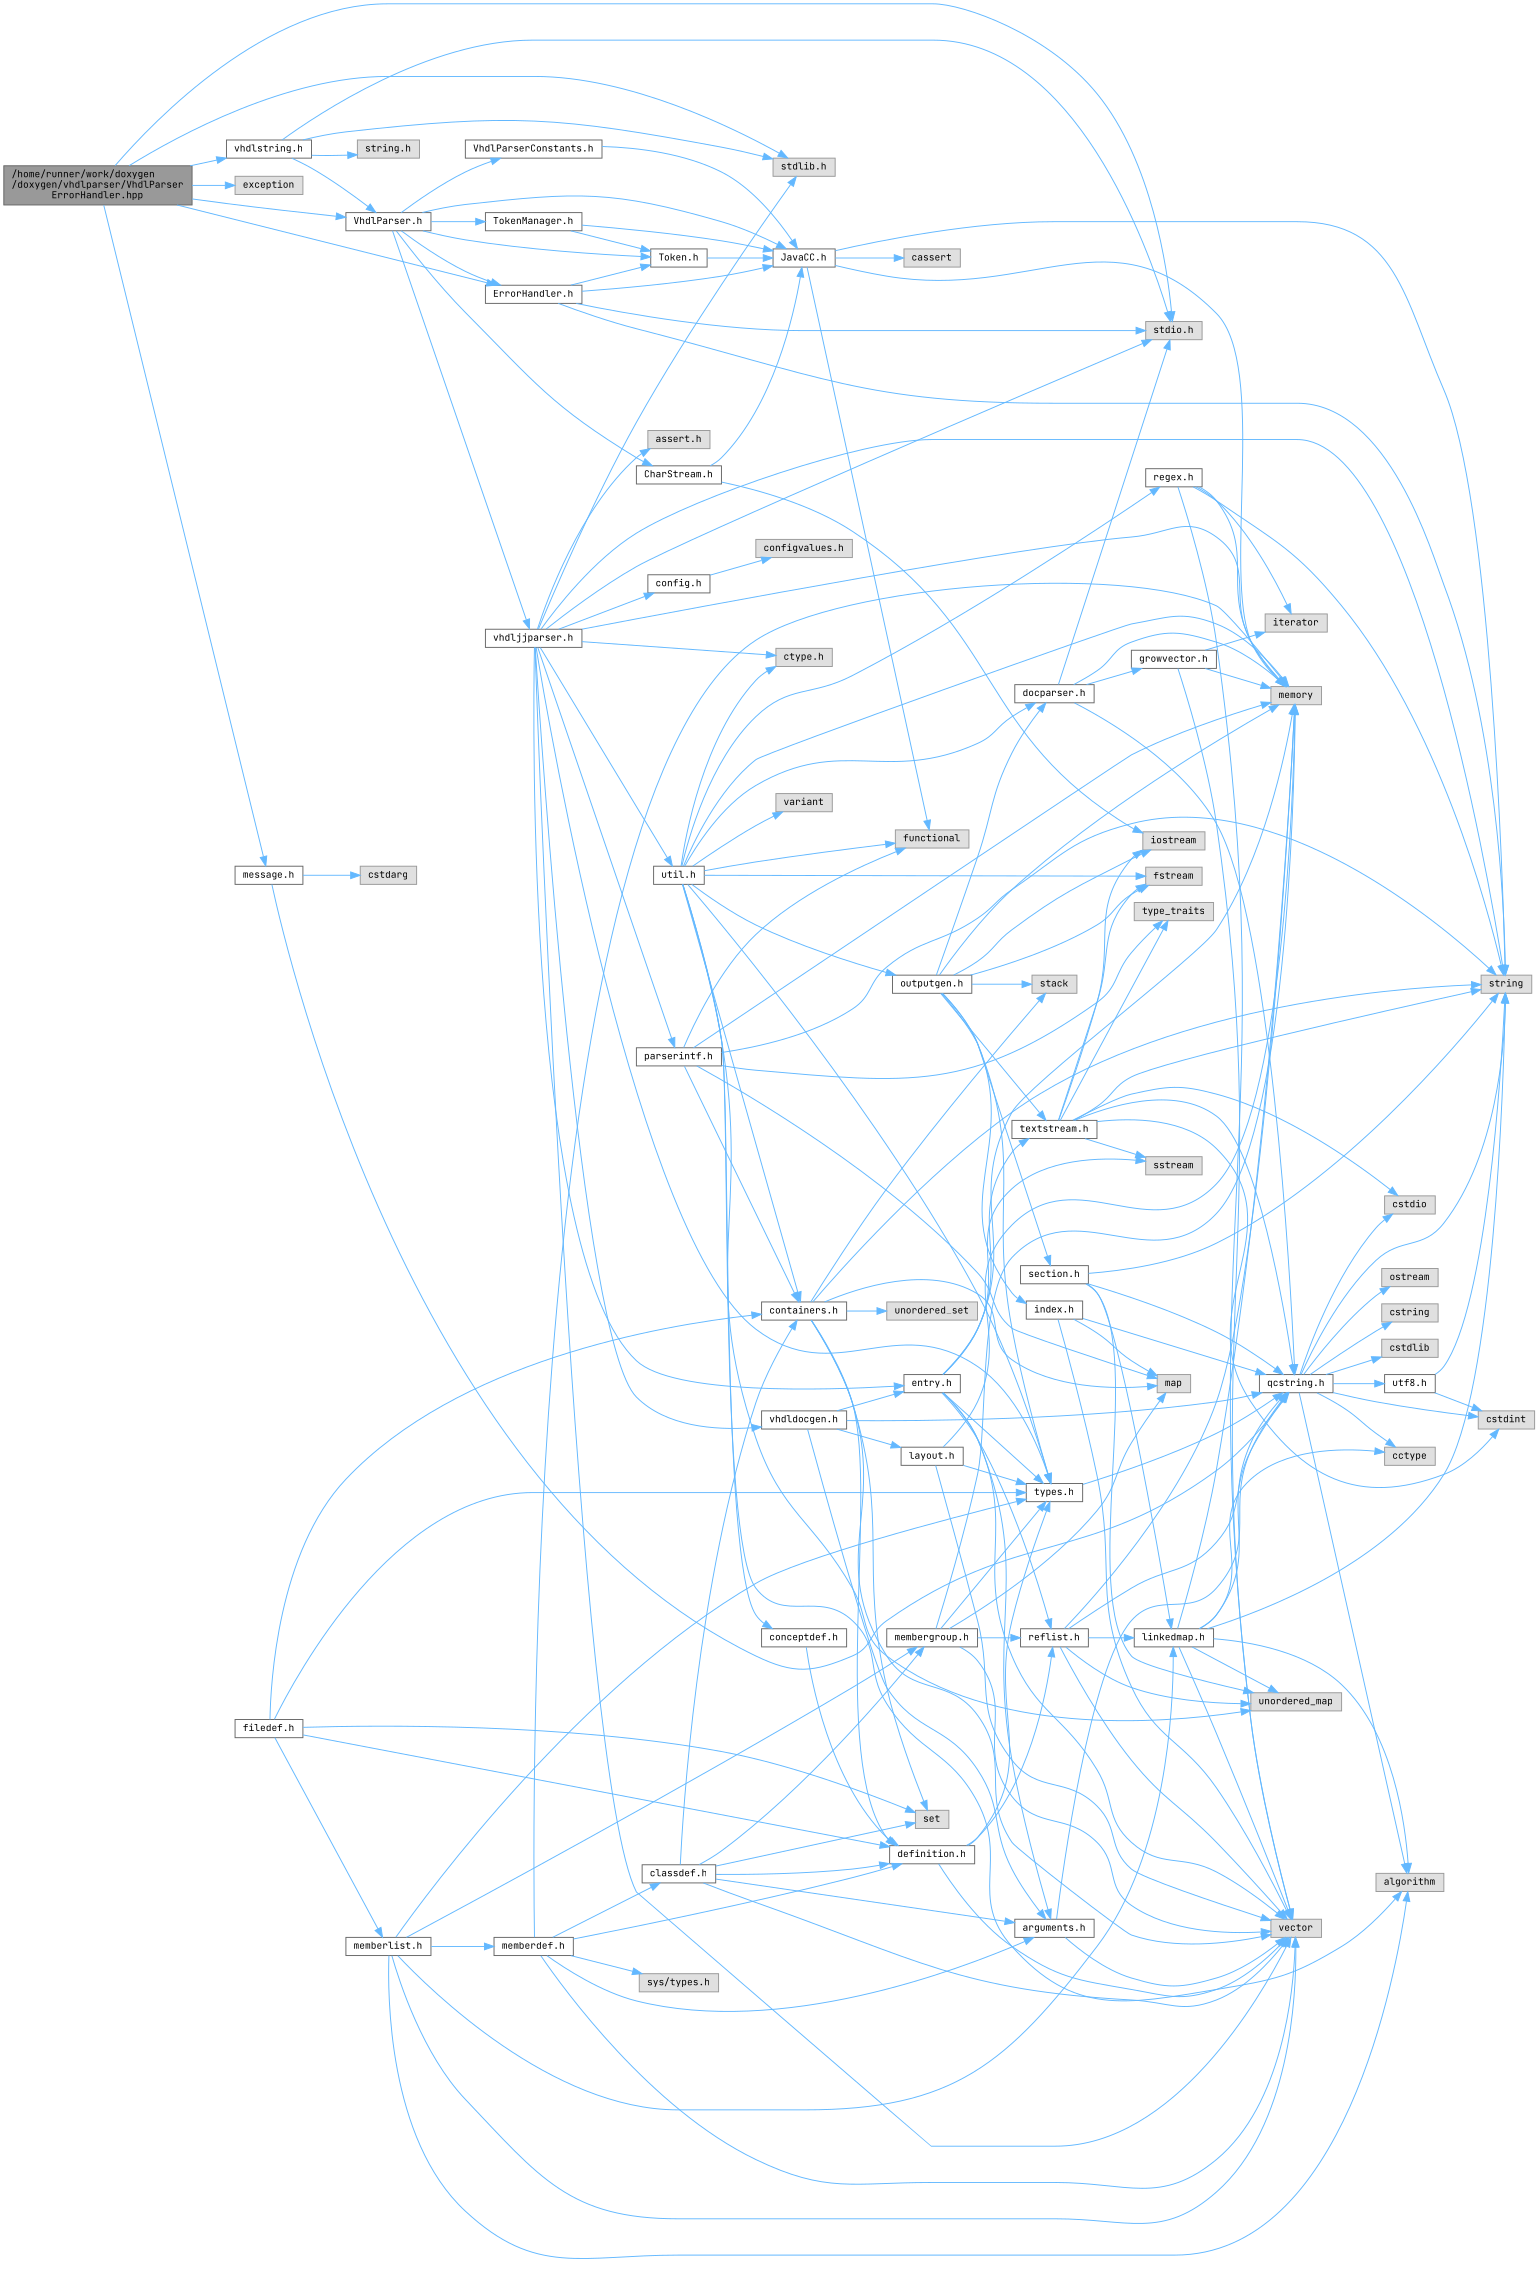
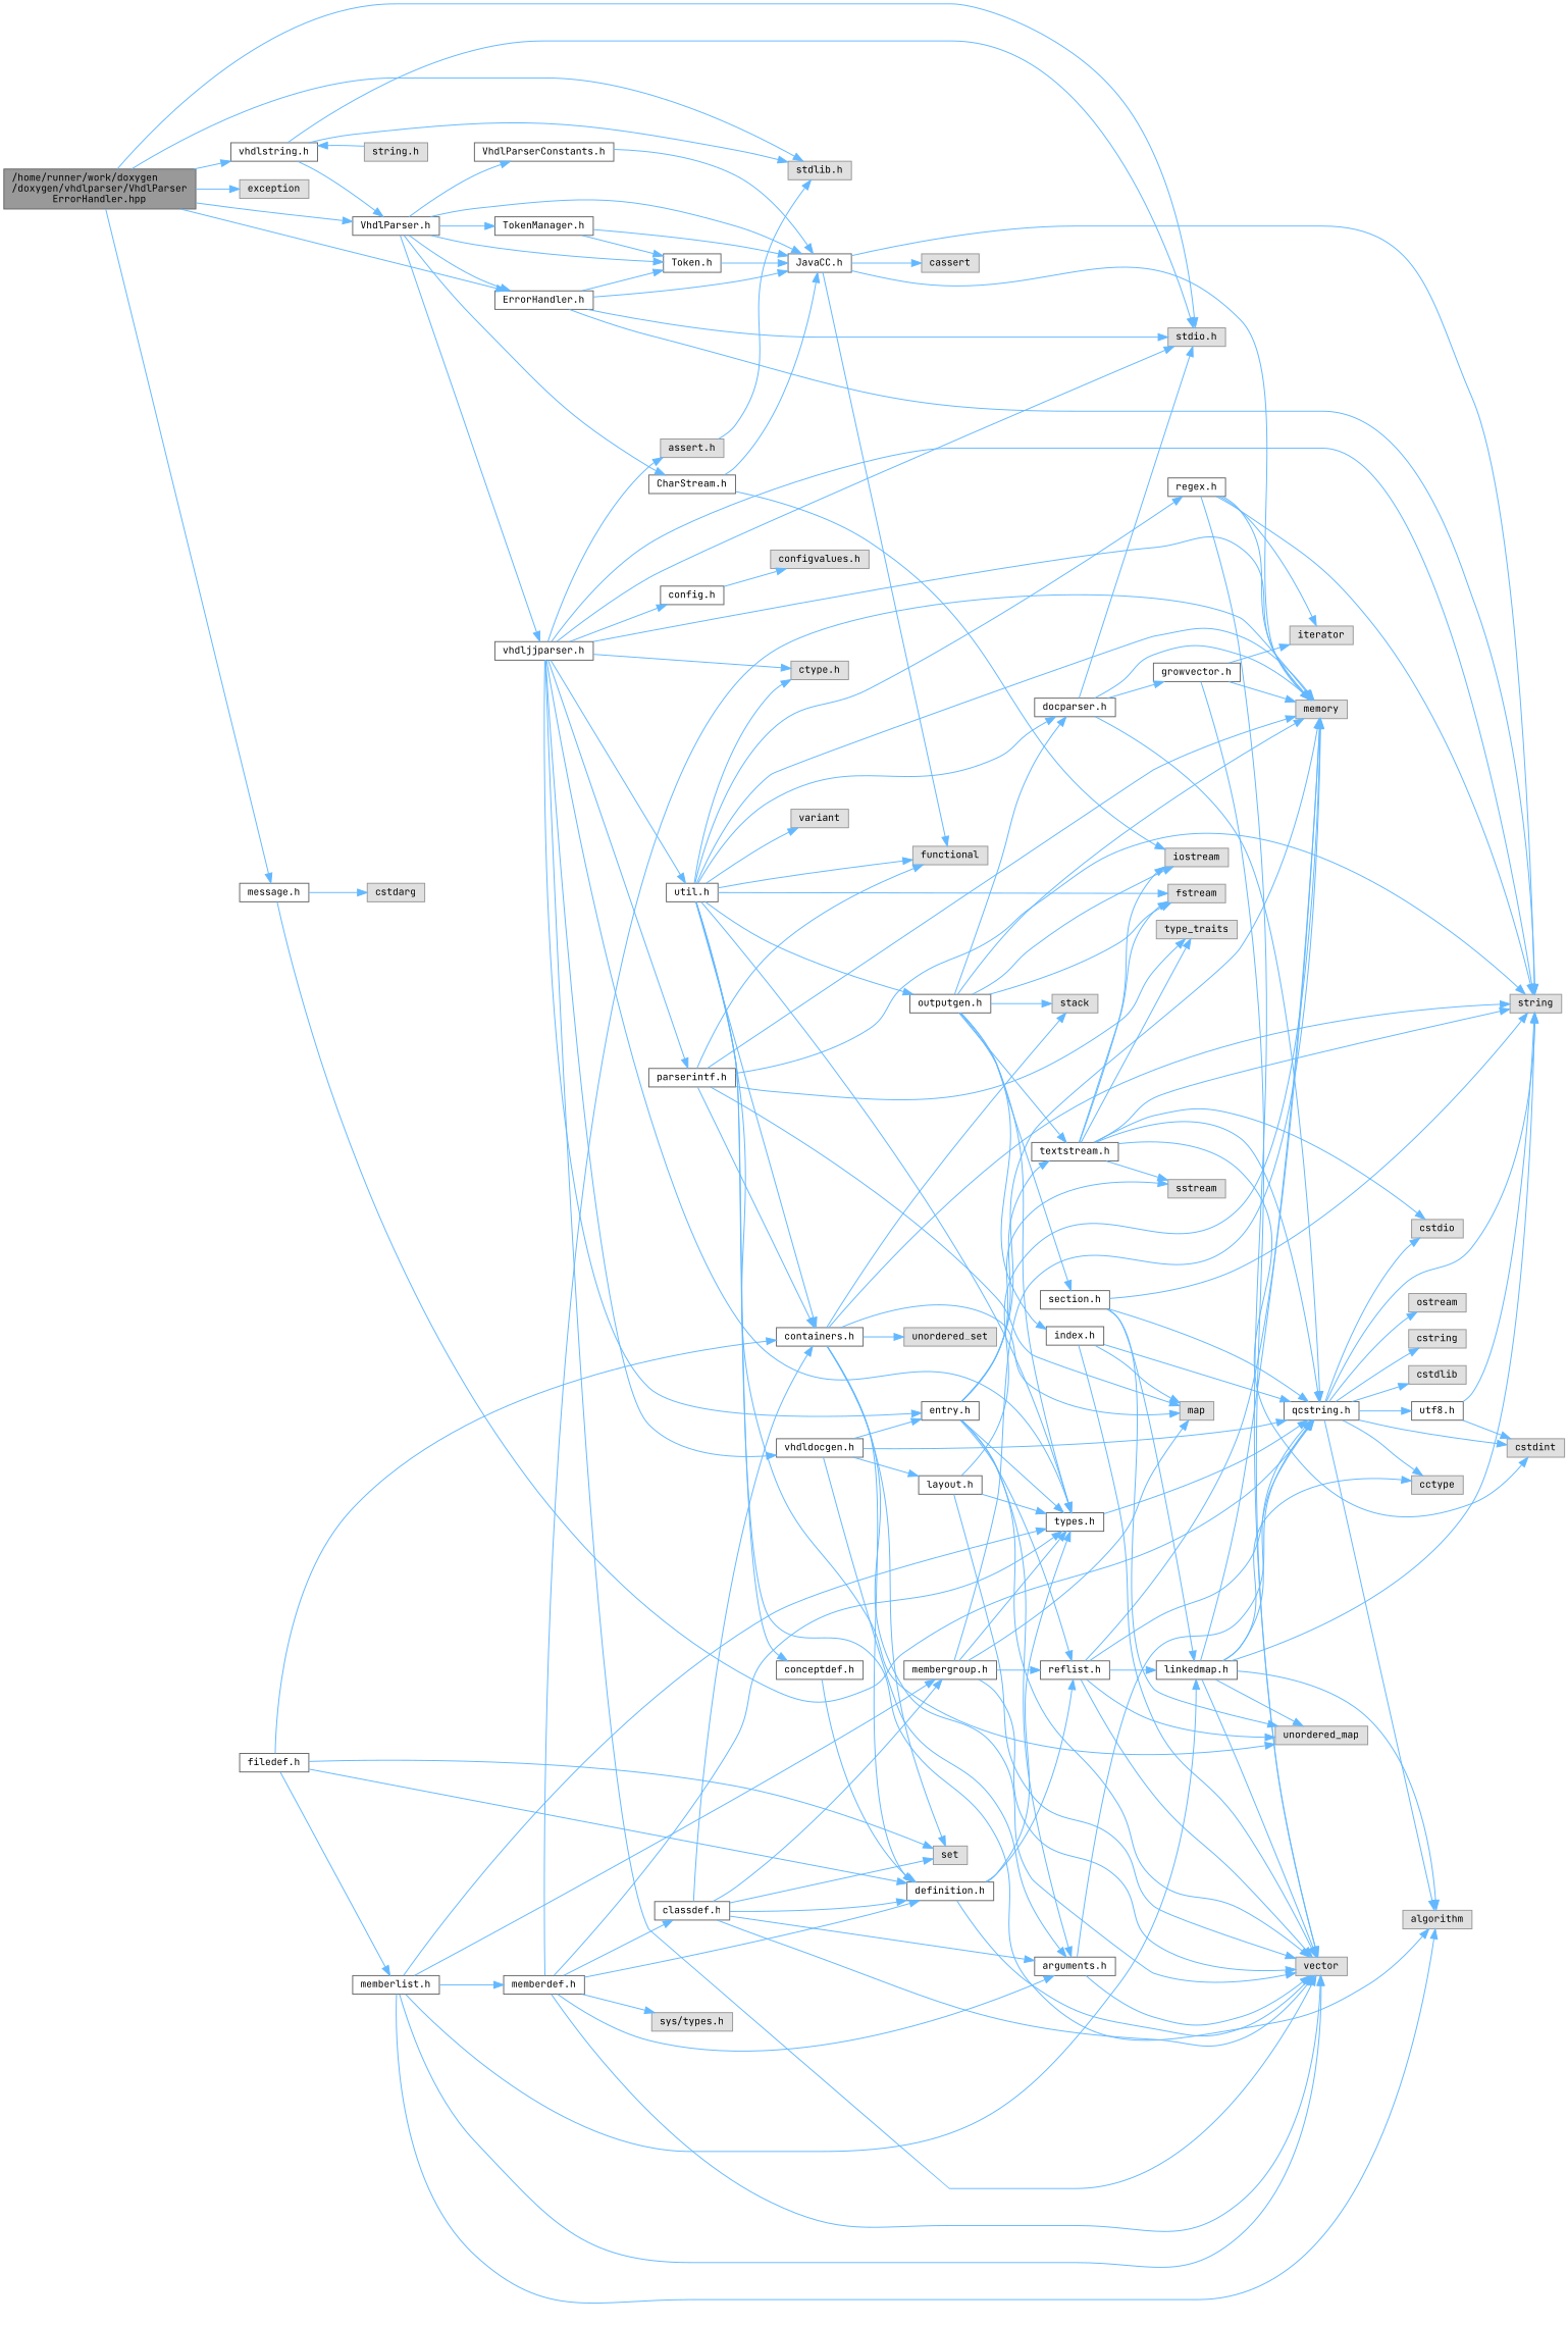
  digraph {
    fontname="JetBrains Mono"
    rankdir=LR
    node [color=grey40 fillcolor=white fontname="JetBrains Mono" fontsize=10 shape=box style=filled]
    edge [color=steelblue1 fontname="JetBrains Mono" fontsize=10 labelfontname=Helvetica labelfontsize=10 style=solid]
    n1 [color=gray40 fillcolor=grey60 fontcolor=black height=0.2 label="/home/runner/work/doxygen\l/doxygen/vhdlparser/VhdlParser\lErrorHandler.hpp" width=0.4]
    n2 [color=grey60 fillcolor="#E0E0E0" height=0.2 label="stdio.h" width=0.4]
    n3 [color=grey60 fillcolor="#E0E0E0" height=0.2 label="stdlib.h" width=0.4]
    n4 [color=grey60 fillcolor="#E0E0E0" height=0.2 label=exception width=0.4]
    n5 [height=0.2 label="VhdlParser.h" width=0.4]
    n6 [height=0.2 label="ErrorHandler.h" width=0.4]
    n7 [height=0.2 label="vhdlstring.h" width=0.4]
    n8 [height=0.2 label="message.h" width=0.4]
    n9 [height=0.2 label="JavaCC.h" width=0.4]
    n10 [height=0.2 label="CharStream.h" width=0.4]
    n11 [height=0.2 label="Token.h" width=0.4]
    n12 [height=0.2 label="TokenManager.h" width=0.4]
    n13 [height=0.2 label="vhdljjparser.h" width=0.4]
    n14 [height=0.2 label="VhdlParserConstants.h" width=0.4]
    n15 [color=grey60 fillcolor="#E0E0E0" height=0.2 label=string width=0.4]
    n16 [color=grey60 fillcolor="#E0E0E0" height=0.2 label="string.h" width=0.4]
    n17 [height=0.2 label="qcstring.h" width=0.4]
    n18 [color=grey60 fillcolor="#E0E0E0" height=0.2 label=cstdarg width=0.4]
    n19 [color=grey60 fillcolor="#E0E0E0" height=0.2 label=memory width=0.4]
    n20 [color=grey60 fillcolor="#E0E0E0" height=0.2 label=cassert width=0.4]
    n21 [color=grey60 fillcolor="#E0E0E0" height=0.2 label=functional width=0.4]
    n22 [color=grey60 fillcolor="#E0E0E0" height=0.2 label=iostream width=0.4]
    n23 [color=grey60 fillcolor="#E0E0E0" height=0.2 label=vector width=0.4]
    n24 [height=0.2 label="parserintf.h" width=0.4]
    n25 [height=0.2 label="types.h" width=0.4]
    n26 [color=grey60 fillcolor="#E0E0E0" height=0.2 label="assert.h" width=0.4]
    n27 [color=grey60 fillcolor="#E0E0E0" height=0.2 label="ctype.h" width=0.4]
    n28 [height=0.2 label="entry.h" width=0.4]
    n29 [height=0.2 label="vhdldocgen.h" width=0.4]
    n30 [height=0.2 label="config.h" width=0.4]
    n31 [height=0.2 label="util.h" width=0.4]
    n32 [color=grey60 fillcolor="#E0E0E0" height=0.2 label=map width=0.4]
    n33 [height=0.2 label="containers.h" width=0.4]
    n34 [color=grey60 fillcolor="#E0E0E0" height=0.2 label=type_traits width=0.4]
    n35 [color=grey60 fillcolor="#E0E0E0" height=0.2 label=sstream width=0.4]
    n36 [height=0.2 label="arguments.h" width=0.4]
    n37 [height=0.2 label="reflist.h" width=0.4]
    n38 [height=0.2 label="textstream.h" width=0.4]
    n39 [height=0.2 label="layout.h" width=0.4]
    n40 [color=grey60 fillcolor="#E0E0E0" height=0.2 label="configvalues.h" width=0.4]
    n41 [color=grey60 fillcolor="#E0E0E0" height=0.2 label=algorithm width=0.4]
    n42 [color=grey60 fillcolor="#E0E0E0" height=0.2 label=unordered_map width=0.4]
    n43 [color=grey60 fillcolor="#E0E0E0" height=0.2 label=fstream width=0.4]
    n44 [color=grey60 fillcolor="#E0E0E0" height=0.2 label=variant width=0.4]
    n45 [height=0.2 label="docparser.h" width=0.4]
    n46 [height=0.2 label="outputgen.h" width=0.4]
    n47 [height=0.2 label="regex.h" width=0.4]
    n48 [height=0.2 label="conceptdef.h" width=0.4]
    n49 [color=grey60 fillcolor="#E0E0E0" height=0.2 label=set width=0.4]
    n50 [color=grey60 fillcolor="#E0E0E0" height=0.2 label=unordered_set width=0.4]
    n51 [color=grey60 fillcolor="#E0E0E0" height=0.2 label=stack width=0.4]
    n52 [height=0.2 label="definition.h" width=0.4]
    n53 [color=grey60 fillcolor="#E0E0E0" height=0.2 label=cctype width=0.4]
    n54 [color=grey60 fillcolor="#E0E0E0" height=0.2 label=cstring width=0.4]
    n55 [color=grey60 fillcolor="#E0E0E0" height=0.2 label=cstdio width=0.4]
    n56 [color=grey60 fillcolor="#E0E0E0" height=0.2 label=cstdlib width=0.4]
    n57 [color=grey60 fillcolor="#E0E0E0" height=0.2 label=cstdint width=0.4]
    n58 [color=grey60 fillcolor="#E0E0E0" height=0.2 label=ostream width=0.4]
    n59 [height=0.2 label="utf8.h" width=0.4]
    n60 [height=0.2 label="linkedmap.h" width=0.4]
    n61 [height=0.2 label="growvector.h" width=0.4]
    n62 [height=0.2 label="index.h" width=0.4]
    n63 [height=0.2 label="section.h" width=0.4]
    n64 [color=grey60 fillcolor="#E0E0E0" height=0.2 label=iterator width=0.4]
    n65 [height=0.2 label="filedef.h" width=0.4]
    n66 [height=0.2 label="memberlist.h" width=0.4]
    n67 [height=0.2 label="memberdef.h" width=0.4]
    n68 [height=0.2 label="membergroup.h" width=0.4]
    n69 [color=grey60 fillcolor="#E0E0E0" height=0.2 label="sys/types.h" width=0.4]
    n70 [height=0.2 label="classdef.h" width=0.4]
    n1 -> n2
    n1 -> n3
    n1 -> n4
    n1 -> n5
    n1 -> n6
    n1 -> n7
    n1 -> n8
    n5 -> n6
    n5 -> n9
    n5 -> n10
    n5 -> n11
    n5 -> n12
    n5 -> n13
    n5 -> n14
    n6 -> n2
    n6 -> n9
    n6 -> n11
    n6 -> n15
    n7 -> n2
    n7 -> n3
    n7 -> n5
-   n7 -> n16
+   n16 -> n7
    n8 -> n17
    n8 -> n18
    n9 -> n15
    n9 -> n19
    n9 -> n20
    n9 -> n21
    n10 -> n9
    n10 -> n22
    n11 -> n9
    n12 -> n9
    n12 -> n11
    n13 -> n2
-   n13 -> n3
+   n26 -> n3
    n13 -> n15
    n13 -> n19
    n13 -> n23
    n13 -> n24
    n13 -> n25
    n13 -> n26
    n13 -> n27
    n13 -> n28
    n13 -> n29
    n13 -> n30
    n13 -> n31
    n14 -> n9
    n17 -> n15
    n17 -> n41
    n17 -> n53
    n17 -> n54
    n17 -> n55
    n17 -> n56
    n17 -> n57
    n17 -> n58
    n17 -> n59
    n24 -> n15
    n24 -> n19
    n24 -> n21
    n24 -> n32
    n24 -> n33
    n24 -> n34
    n25 -> n17
    n28 -> n19
    n28 -> n23
    n28 -> n25
    n28 -> n35
    n28 -> n36
    n28 -> n37
    n28 -> n38
    n29 -> n17
    n29 -> n28
    n29 -> n36
    n29 -> n39
    n30 -> n40
    n31 -> n19
    n31 -> n21
    n31 -> n25
    n31 -> n27
    n31 -> n33
    n31 -> n41
    n31 -> n42
    n31 -> n43
    n31 -> n44
    n31 -> n45
    n31 -> n46
    n31 -> n47
    n31 -> n48
    n33 -> n15
    n33 -> n23
    n33 -> n32
    n33 -> n49
    n33 -> n50
    n33 -> n51
    n33 -> n52
    n36 -> n17
    n36 -> n23
    n37 -> n17
    n37 -> n19
    n37 -> n23
    n37 -> n42
    n37 -> n60
    n38 -> n15
    n38 -> n17
    n38 -> n22
    n38 -> n34
    n38 -> n35
    n38 -> n43
    n38 -> n55
    n38 -> n57
    n39 -> n19
    n39 -> n23
    n39 -> n25
    n45 -> n2
    n45 -> n17
    n45 -> n19
    n45 -> n61
    n46 -> n19
    n46 -> n22
    n46 -> n25
    n46 -> n38
    n46 -> n43
    n46 -> n45
    n46 -> n51
    n46 -> n62
    n46 -> n63
    n47 -> n15
    n47 -> n19
    n47 -> n23
    n47 -> n64
    n48 -> n52
    n52 -> n23
    n52 -> n25
    n52 -> n37
    n59 -> n15
    n59 -> n57
    n60 -> n15
    n60 -> n17
    n60 -> n19
    n60 -> n23
    n60 -> n41
    n60 -> n42
    n60 -> n53
    n61 -> n19
    n61 -> n23
    n61 -> n64
    n62 -> n17
    n62 -> n23
    n62 -> n32
    n63 -> n15
    n63 -> n17
    n63 -> n42
    n63 -> n60
    n65 -> n33
    n65 -> n49
    n65 -> n52
    n65 -> n66
    n66 -> n23
    n66 -> n25
    n66 -> n41
    n66 -> n60
    n66 -> n67
    n66 -> n68
    n67 -> n19
    n67 -> n23
-   n65 -> n25
+   n67 -> n25
    n67 -> n36
    n67 -> n52
    n67 -> n69
    n67 -> n70
    n68 -> n19
    n68 -> n23
    n68 -> n25
    n68 -> n32
    n68 -> n37
    n70 -> n23
    n70 -> n33
    n70 -> n36
    n70 -> n49
    n70 -> n52
    n70 -> n68
  }
